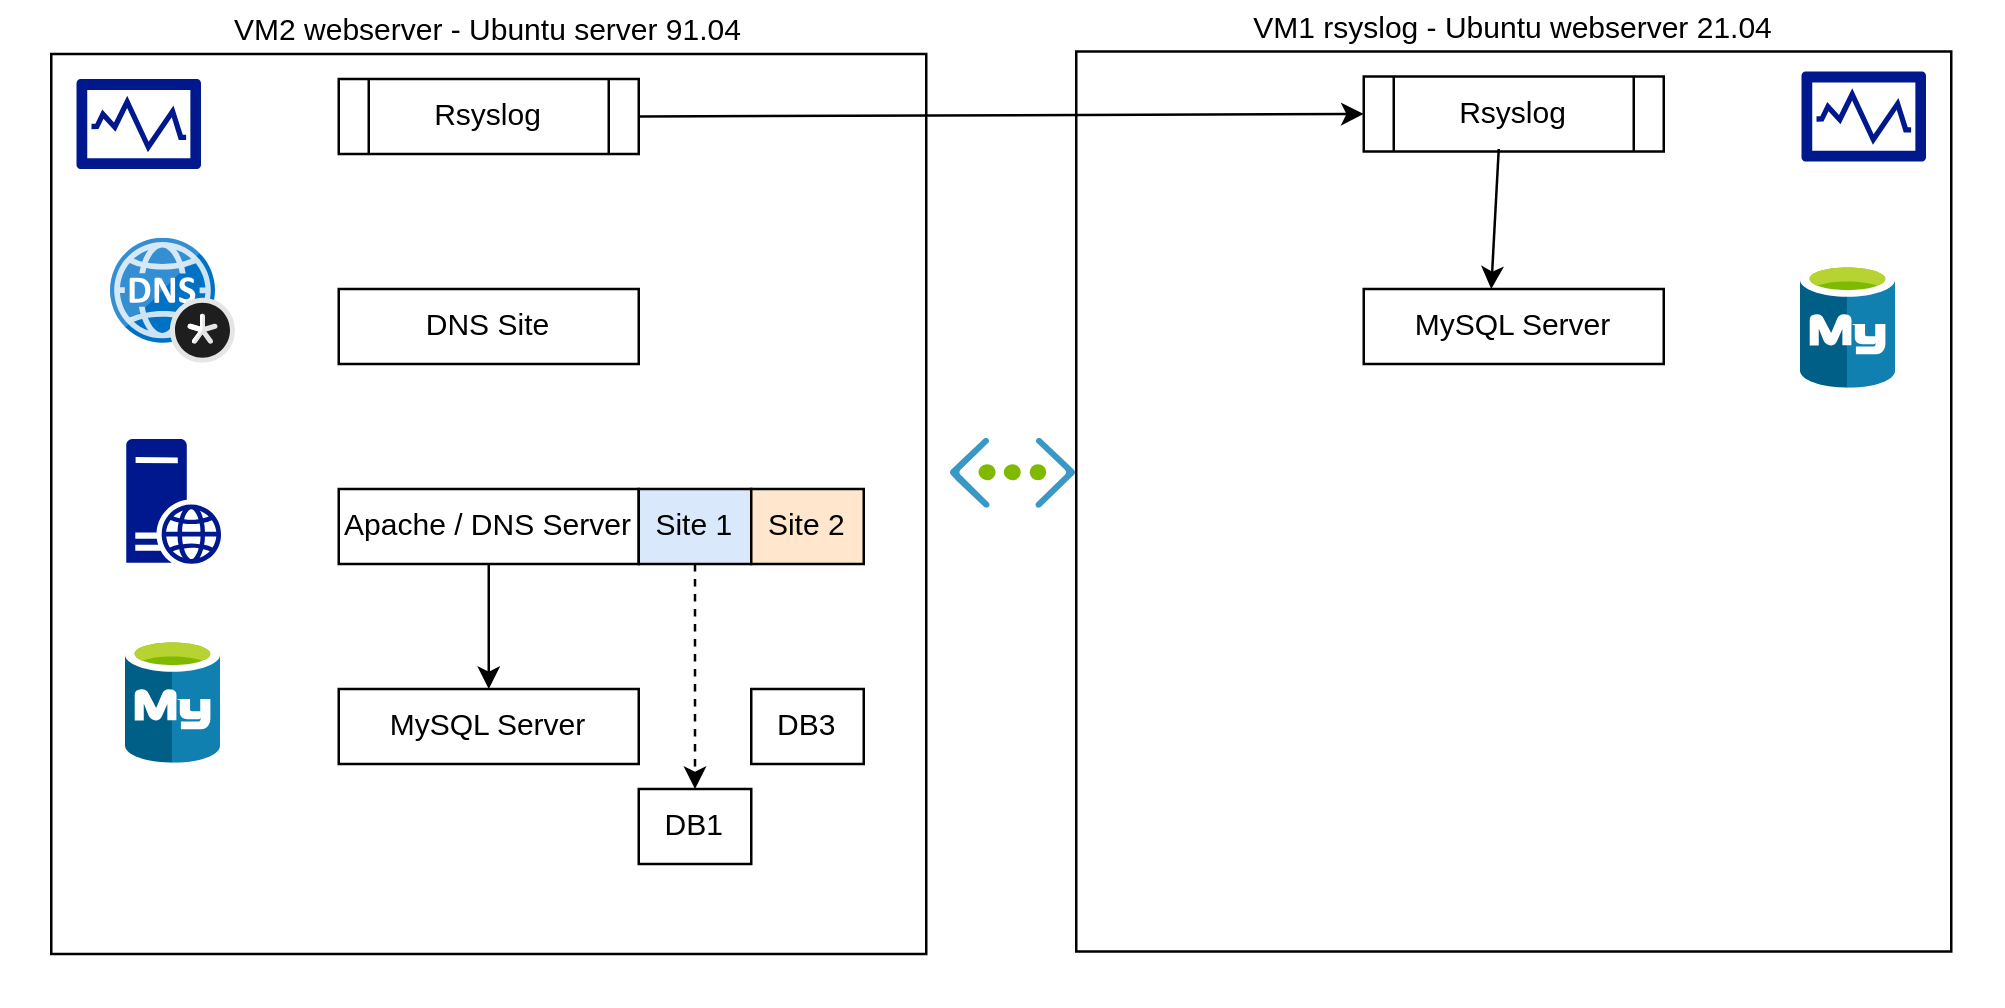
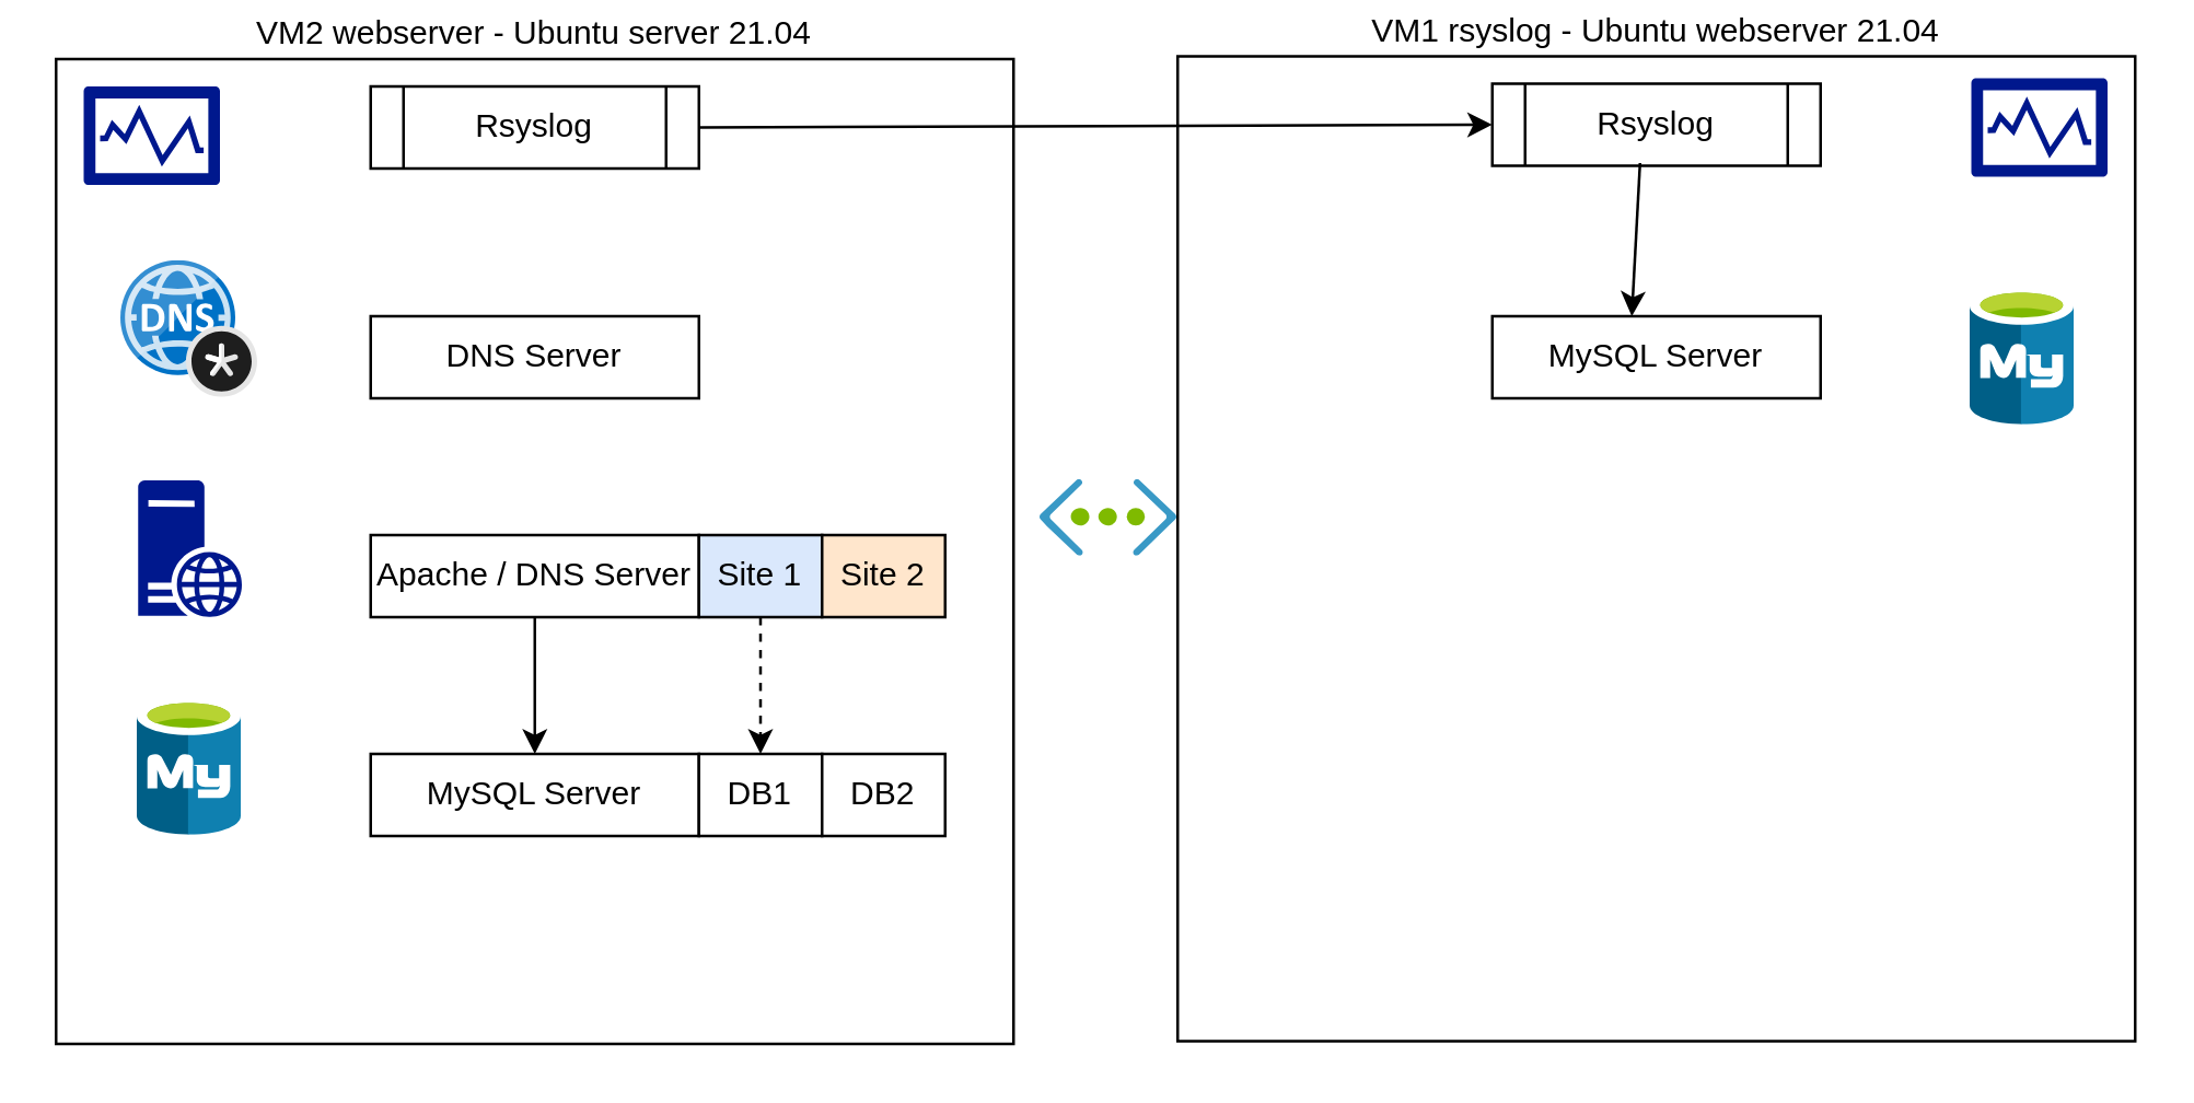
  <mxCell id="0" />
  <mxCell id="1" parent="0" />
- <mxCell id="2" value="VM2 webserver - Ubuntu server 91.04" style="rounded=0;whiteSpace=wrap;html=1;labelPosition=center;verticalLabelPosition=top;align=center;verticalAlign=bottom;" parent="1" vertex="1"><mxGeometry x="20" y="21" width="350" height="360" as="geometry" /></mxCell>
+ <mxCell id="2" value="VM2 webserver - Ubuntu server 21.04" style="rounded=0;whiteSpace=wrap;html=1;labelPosition=center;verticalLabelPosition=top;align=center;verticalAlign=bottom;" parent="1" vertex="1"><mxGeometry x="20" y="21" width="350" height="360" as="geometry" /></mxCell>
  <mxCell id="3" value="" style="aspect=fixed;html=1;points=[];align=center;image;fontSize=12;image=img/lib/mscae/DNS_Private_Zones.svg;" parent="1" vertex="1"><mxGeometry x="44" y="95" width="50" height="50" as="geometry" /></mxCell>
  <mxCell id="4" value="" style="aspect=fixed;html=1;points=[];align=center;image;fontSize=12;image=img/lib/mscae/Virtual_Network.svg;" parent="1" vertex="1"><mxGeometry x="380" y="175" width="50" height="28.0" as="geometry" /></mxCell>
  <mxCell id="5" value="" style="aspect=fixed;pointerEvents=1;shadow=0;dashed=0;html=1;strokeColor=none;labelPosition=center;verticalLabelPosition=bottom;verticalAlign=top;align=center;fillColor=#00188D;shape=mxgraph.mscae.enterprise.web_server" parent="1" vertex="1"><mxGeometry x="50" y="175" width="38" height="50" as="geometry" /></mxCell>
  <mxCell id="6" value="Rsyslog" style="shape=process;whiteSpace=wrap;html=1;backgroundOutline=1;" parent="1" vertex="1"><mxGeometry x="135" y="31" width="120" height="30" as="geometry" /></mxCell>
  <mxCell id="7" value="" style="aspect=fixed;html=1;points=[];align=center;image;fontSize=12;image=img/lib/mscae/Azure_Database_for_MySQL_servers.svg;" parent="1" vertex="1"><mxGeometry x="50" y="255" width="38" height="50" as="geometry" /></mxCell>
  <mxCell id="8" value="MySQL Server" style="rounded=0;whiteSpace=wrap;html=1;" parent="1" vertex="1"><mxGeometry x="135" y="275" width="120" height="30" as="geometry" /></mxCell>
  <mxCell id="9" value="Apache / DNS Server" style="rounded=0;whiteSpace=wrap;html=1;" parent="1" vertex="1"><mxGeometry x="135" y="195" width="120" height="30" as="geometry" /></mxCell>
- <mxCell id="10" value="DNS Site" style="rounded=0;whiteSpace=wrap;html=1;" parent="1" vertex="1"><mxGeometry x="135" y="115" width="120" height="30" as="geometry" /></mxCell>
+ <mxCell id="10" value="DNS Server" style="rounded=0;whiteSpace=wrap;html=1;" parent="1" vertex="1"><mxGeometry x="135" y="115" width="120" height="30" as="geometry" /></mxCell>
  <mxCell id="11" value="" style="aspect=fixed;pointerEvents=1;shadow=0;dashed=0;html=1;strokeColor=none;labelPosition=center;verticalLabelPosition=bottom;verticalAlign=top;align=center;fillColor=#00188D;shape=mxgraph.mscae.enterprise.performance_monitor" parent="1" vertex="1"><mxGeometry x="30" y="31" width="50" height="36" as="geometry" /></mxCell>
  <mxCell id="12" value="VM1 rsyslog -&amp;nbsp;Ubuntu webserver 21.04" style="rounded=0;whiteSpace=wrap;html=1;labelPosition=center;verticalLabelPosition=top;align=center;verticalAlign=bottom;" parent="1" vertex="1"><mxGeometry x="430" y="20" width="350" height="360" as="geometry" /></mxCell>
  <mxCell id="13" value="Rsyslog" style="shape=process;whiteSpace=wrap;html=1;backgroundOutline=1;" parent="1" vertex="1"><mxGeometry x="545" y="30" width="120" height="30" as="geometry" /></mxCell>
  <mxCell id="14" value="" style="aspect=fixed;html=1;points=[];align=center;image;fontSize=12;image=img/lib/mscae/Azure_Database_for_MySQL_servers.svg;" parent="1" vertex="1"><mxGeometry x="720" y="105" width="38" height="50" as="geometry" /></mxCell>
  <mxCell id="15" value="MySQL Server" style="rounded=0;whiteSpace=wrap;html=1;" parent="1" vertex="1"><mxGeometry x="545" y="115" width="120" height="30" as="geometry" /></mxCell>
  <mxCell id="16" value="" style="aspect=fixed;pointerEvents=1;shadow=0;dashed=0;html=1;strokeColor=none;labelPosition=center;verticalLabelPosition=bottom;verticalAlign=top;align=center;fillColor=#00188D;shape=mxgraph.mscae.enterprise.performance_monitor" parent="1" vertex="1"><mxGeometry x="720" y="28" width="50" height="36" as="geometry" /></mxCell>
  <mxCell id="17" value="" style="endArrow=classic;html=1;exitX=1;exitY=0.5;exitDx=0;exitDy=0;entryX=0;entryY=0.5;entryDx=0;entryDy=0;" parent="1" source="6" target="13" edge="1"><mxGeometry width="50" height="50" relative="1" as="geometry"><mxPoint x="390" y="261" as="sourcePoint" /><mxPoint x="550" y="41" as="targetPoint" /></mxGeometry></mxCell>
  <mxCell id="18" value="" style="endArrow=classic;html=1;exitX=0.45;exitY=0.967;exitDx=0;exitDy=0;exitPerimeter=0;entryX=0.425;entryY=0;entryDx=0;entryDy=0;entryPerimeter=0;" parent="1" source="13" target="15" edge="1"><mxGeometry width="50" height="50" relative="1" as="geometry"><mxPoint x="390" y="261" as="sourcePoint" /><mxPoint x="440" y="211" as="targetPoint" /></mxGeometry></mxCell>
  <mxCell id="19" value="" style="endArrow=classic;html=1;exitX=0.5;exitY=1;exitDx=0;exitDy=0;entryX=0.5;entryY=0;entryDx=0;entryDy=0;" parent="1" source="9" target="8" edge="1"><mxGeometry width="50" height="50" relative="1" as="geometry"><mxPoint x="390" y="261" as="sourcePoint" /><mxPoint x="440" y="211" as="targetPoint" /></mxGeometry></mxCell>
  <mxCell id="20" value="Site 1" style="rounded=0;whiteSpace=wrap;html=1;fillColor=#dae8fc;" parent="1" vertex="1"><mxGeometry x="255" y="195" width="45" height="30" as="geometry" /></mxCell>
- <mxCell id="21" value="DB1" style="rounded=0;whiteSpace=wrap;html=1;" parent="1" vertex="1"><mxGeometry x="255" y="315" width="45" height="30" as="geometry" /></mxCell>
+ <mxCell id="21" value="DB1" style="rounded=0;whiteSpace=wrap;html=1;" parent="1" vertex="1"><mxGeometry x="255" y="275" width="45" height="30" as="geometry" /></mxCell>
  <mxCell id="22" value="Site 2" style="rounded=0;whiteSpace=wrap;html=1;fillColor=#ffe6cc;" parent="1" vertex="1"><mxGeometry x="300" y="195" width="45" height="30" as="geometry" /></mxCell>
- <mxCell id="23" value="DB3" style="rounded=0;whiteSpace=wrap;html=1;" parent="1" vertex="1"><mxGeometry x="300" y="275" width="45" height="30" as="geometry" /></mxCell>
+ <mxCell id="23" value="DB2" style="rounded=0;whiteSpace=wrap;html=1;" parent="1" vertex="1"><mxGeometry x="300" y="275" width="45" height="30" as="geometry" /></mxCell>
  <mxCell id="24" value="" style="endArrow=classic;html=1;exitX=0.5;exitY=1;exitDx=0;exitDy=0;entryX=0.5;entryY=0;entryDx=0;entryDy=0;dashed=1;" parent="1" source="20" target="21" edge="1"><mxGeometry width="50" height="50" relative="1" as="geometry"><mxPoint x="370" y="281" as="sourcePoint" /><mxPoint x="420" y="231" as="targetPoint" /></mxGeometry></mxCell>
